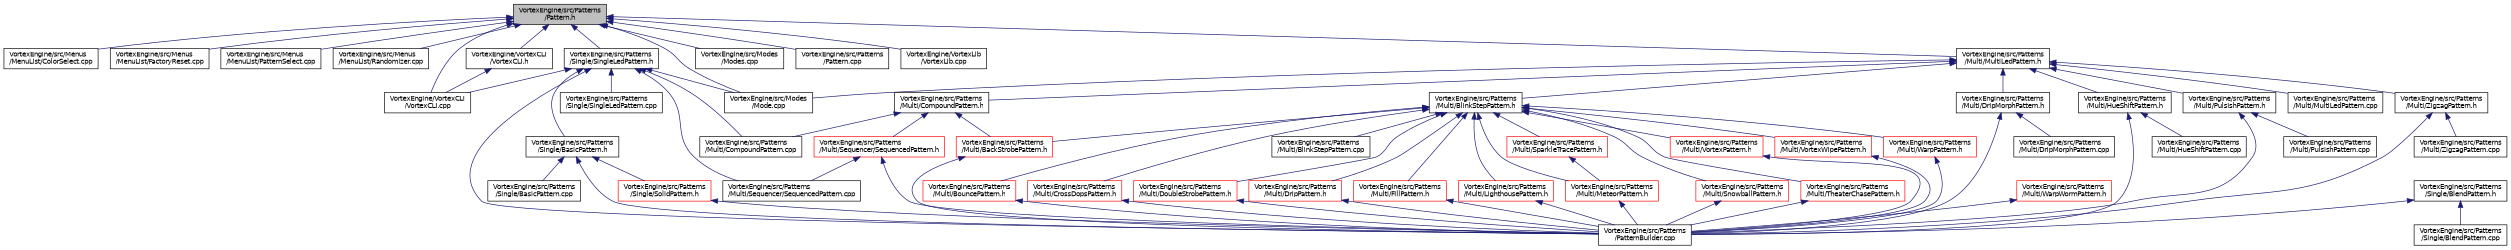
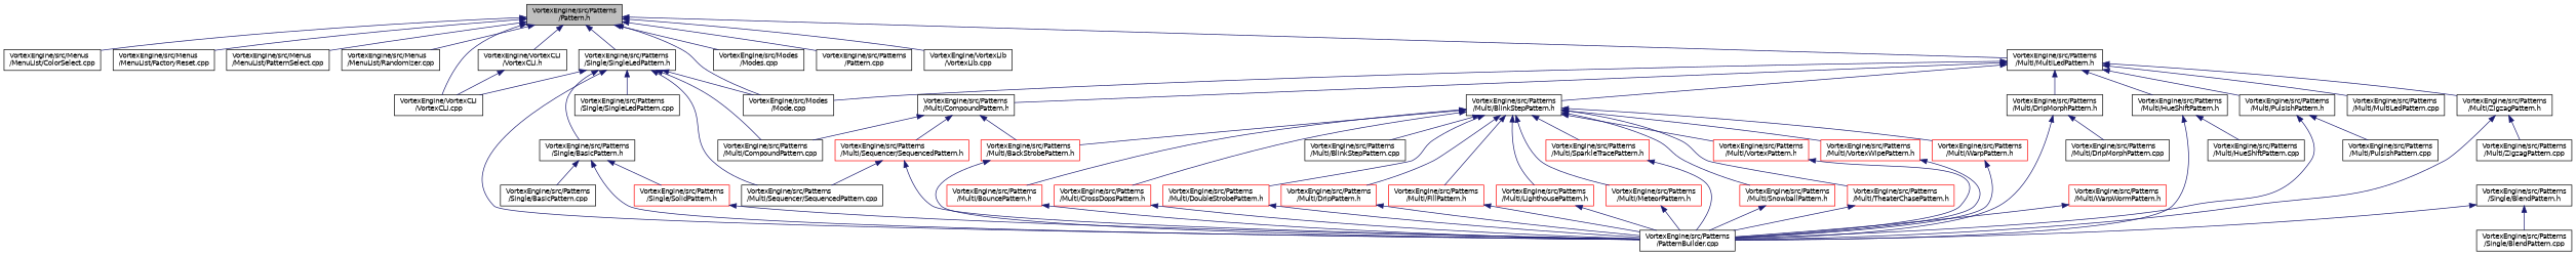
  digraph {
    node [color=black fontname=Helvetica fontsize=10 shape=record]
    edge [color=midnightblue dir=back fontname=Helvetica fontsize=10 labelfontname=Helvetica labelfontsize=10 style=solid]
    n1 [fillcolor=grey75 fontcolor=black height=0.2 label="VortexEngine/src/Patterns\l/Pattern.h" style=filled width=0.4]
    n2 [height=0.2 label="VortexEngine/src/Menus\l/MenuList/ColorSelect.cpp" width=0.4]
    n3 [height=0.2 label="VortexEngine/src/Menus\l/MenuList/FactoryReset.cpp" width=0.4]
    n4 [height=0.2 label="VortexEngine/src/Menus\l/MenuList/PatternSelect.cpp" width=0.4]
    n5 [height=0.2 label="VortexEngine/src/Menus\l/MenuList/Randomizer.cpp" width=0.4]
    n6 [height=0.2 label="VortexEngine/src/Patterns\l/Single/SingleLedPattern.h" width=0.4]
    n7 [height=0.2 label="VortexEngine/src/Modes\l/Mode.cpp" width=0.4]
    n8 [height=0.2 label="VortexEngine/VortexCLI\l/VortexCLI.cpp" width=0.4]
    n9 [height=0.2 label="VortexEngine/src/Patterns\l/Multi/MultiLedPattern.h" width=0.4]
    n10 [height=0.2 label="VortexEngine/src/Modes\l/Modes.cpp" width=0.4]
    n11 [height=0.2 label="VortexEngine/src/Patterns\l/Pattern.cpp" width=0.4]
    n12 [height=0.2 label="VortexEngine/VortexLib\l/VortexLib.cpp" width=0.4]
    n13 [height=0.2 label="VortexEngine/VortexCLI\l/VortexCLI.h" width=0.4]
    n14 [height=0.2 label="VortexEngine/src/Patterns\l/Multi/CompoundPattern.cpp" width=0.4]
    n15 [height=0.2 label="VortexEngine/src/Patterns\l/Multi/Sequencer/SequencedPattern.cpp" width=0.4]
    n16 [height=0.2 label="VortexEngine/src/Patterns\l/PatternBuilder.cpp" width=0.4]
    n17 [height=0.2 label="VortexEngine/src/Patterns\l/Single/BasicPattern.h" width=0.4]
    n18 [height=0.2 label="VortexEngine/src/Patterns\l/Single/SingleLedPattern.cpp" width=0.4]
    n19 [height=0.2 label="VortexEngine/src/Patterns\l/Multi/CompoundPattern.h" width=0.4]
    n20 [height=0.2 label="VortexEngine/src/Patterns\l/Multi/BlinkStepPattern.h" width=0.4]
    n21 [height=0.2 label="VortexEngine/src/Patterns\l/Multi/DripMorphPattern.h" width=0.4]
    n22 [height=0.2 label="VortexEngine/src/Patterns\l/Multi/HueShiftPattern.h" width=0.4]
    n23 [height=0.2 label="VortexEngine/src/Patterns\l/Multi/MultiLedPattern.cpp" width=0.4]
    n24 [height=0.2 label="VortexEngine/src/Patterns\l/Multi/PulsishPattern.h" width=0.4]
    n25 [height=0.2 label="VortexEngine/src/Patterns\l/Multi/ZigzagPattern.h" width=0.4]
    n26 [color=red height=0.2 label="VortexEngine/src/Patterns\l/Single/SolidPattern.h" width=0.4]
    n27 [height=0.2 label="VortexEngine/src/Patterns\l/Single/BasicPattern.cpp" width=0.4]
    n28 [height=0.2 label="VortexEngine/src/Patterns\l/Single/BlendPattern.h" width=0.4]
    n29 [height=0.2 label="VortexEngine/src/Patterns\l/Single/BlendPattern.cpp" width=0.4]
    n30 [color=red height=0.2 label="VortexEngine/src/Patterns\l/Multi/BackStrobePattern.h" width=0.4]
    n31 [color=red height=0.2 label="VortexEngine/src/Patterns\l/Multi/Sequencer/SequencedPattern.h" width=0.4]
    n32 [height=0.2 label="VortexEngine/src/Patterns\l/Multi/BlinkStepPattern.cpp" width=0.4]
    n33 [color=red height=0.2 label="VortexEngine/src/Patterns\l/Multi/BouncePattern.h" width=0.4]
    n34 [color=red height=0.2 label="VortexEngine/src/Patterns\l/Multi/CrossDopsPattern.h" width=0.4]
    n35 [color=red height=0.2 label="VortexEngine/src/Patterns\l/Multi/DoubleStrobePattern.h" width=0.4]
    n36 [color=red height=0.2 label="VortexEngine/src/Patterns\l/Multi/DripPattern.h" width=0.4]
    n37 [color=red height=0.2 label="VortexEngine/src/Patterns\l/Multi/FillPattern.h" width=0.4]
    n38 [color=red height=0.2 label="VortexEngine/src/Patterns\l/Multi/LighthousePattern.h" width=0.4]
    n39 [color=red height=0.2 label="VortexEngine/src/Patterns\l/Multi/MeteorPattern.h" width=0.4]
    n40 [color=red height=0.2 label="VortexEngine/src/Patterns\l/Multi/SnowballPattern.h" width=0.4]
    n41 [color=red height=0.2 label="VortexEngine/src/Patterns\l/Multi/SparkleTracePattern.h" width=0.4]
    n42 [color=red height=0.2 label="VortexEngine/src/Patterns\l/Multi/TheaterChasePattern.h" width=0.4]
    n43 [color=red height=0.2 label="VortexEngine/src/Patterns\l/Multi/VortexPattern.h" width=0.4]
    n44 [color=red height=0.2 label="VortexEngine/src/Patterns\l/Multi/VortexWipePattern.h" width=0.4]
    n45 [color=red height=0.2 label="VortexEngine/src/Patterns\l/Multi/WarpPattern.h" width=0.4]
    n46 [height=0.2 label="VortexEngine/src/Patterns\l/Multi/DripMorphPattern.cpp" width=0.4]
    n47 [height=0.2 label="VortexEngine/src/Patterns\l/Multi/HueShiftPattern.cpp" width=0.4]
    n48 [height=0.2 label="VortexEngine/src/Patterns\l/Multi/PulsishPattern.cpp" width=0.4]
    n49 [height=0.2 label="VortexEngine/src/Patterns\l/Multi/ZigzagPattern.cpp" width=0.4]
    n50 [color=red height=0.2 label="VortexEngine/src/Patterns\l/Multi/WarpWormPattern.h" width=0.4]
    n1 -> n2
    n1 -> n3
    n1 -> n4
    n1 -> n5
    n1 -> n6
    n1 -> n7
    n1 -> n8
    n1 -> n9
    n1 -> n10
    n1 -> n11
    n1 -> n12
    n1 -> n13
    n6 -> n7
    n6 -> n8
    n6 -> n14
    n6 -> n15
    n6 -> n16
    n6 -> n17
    n6 -> n18
    n9 -> n7
    n9 -> n19
    n9 -> n20
    n9 -> n21
    n9 -> n22
    n9 -> n23
    n9 -> n24
    n9 -> n25
    n13 -> n8
    n17 -> n16
    n17 -> n26
    n17 -> n27
    n19 -> n14
    n19 -> n30
    n19 -> n31
    n20 -> n30
    n20 -> n32
    n20 -> n33
    n20 -> n34
    n20 -> n35
    n20 -> n36
    n20 -> n37
    n20 -> n38
    n20 -> n39
    n20 -> n40
    n20 -> n41
    n20 -> n42
    n20 -> n43
    n20 -> n44
    n20 -> n45
    n21 -> n16
    n21 -> n46
    n22 -> n16
    n22 -> n47
    n24 -> n16
    n24 -> n48
    n25 -> n16
    n25 -> n49
    n26 -> n16
    n28 -> n16
    n28 -> n29
    n30 -> n16
    n31 -> n15
    n31 -> n16
    n33 -> n16
    n34 -> n16
    n35 -> n16
    n36 -> n16
    n37 -> n16
    n38 -> n16
    n39 -> n16
    n40 -> n16
-   n41 -> n39
+   n41 -> n16
    n42 -> n16
    n43 -> n16
    n44 -> n16
    n45 -> n16
    n50 -> n16
  }
